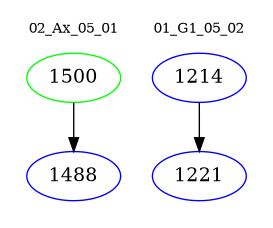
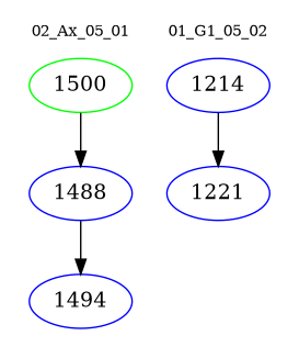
  digraph {
    node [color=blue]
    edge [color=black]
    n1 [label=1488]
+   n2 [label=1494]
    n3 [color=green label=1500]
    n4 [label=1214]
    n5 [label=1221]
    subgraph cluster_1 {
      color=white
      fontsize=10
      label="02_Ax_05_01"
      n1
+     n2
      n3
    }
    subgraph cluster_2 {
      color=white
      fontsize=10
      label="01_G1_05_02"
      n4
      n5
    }
+   n1 -> n2
    n3 -> n1
    n4 -> n5
  }
